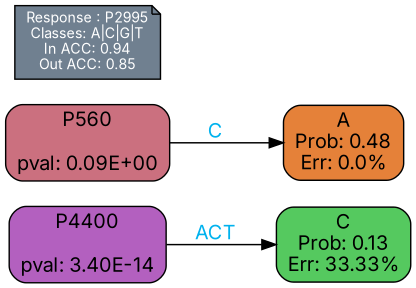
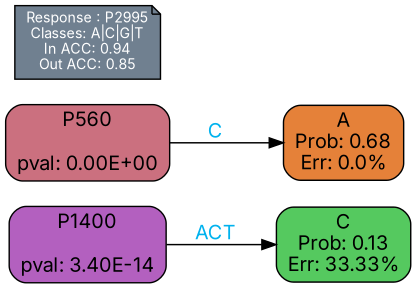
  digraph {
    fontname=Inter
    rankdir=LR
    ranksep=equally
    splines=polylines
    node [color=black fontname=Inter shape=box style="filled, rounded"]
    edge [fontcolor=deepskyblue2 fontname=Inter]
    n1 [fillcolor="#55c95f" label="C\nProb: 0.13\nErr: 33.33%"]
-   n2 [fillcolor="#e58139" label="A\nProb: 0.48\nErr: 0.0%"]
+   n2 [fillcolor="#e58139" label="A\nProb: 0.68\nErr: 0.0%"]
    n3 [align=left fillcolor=slategray fontcolor=white fontsize=10 label="Response : P2995\nClasses: A|C|G|T\nIn ACC: 0.94\nOut ACC: 0.85\n" shape=note style=filled]
-   n4 [fillcolor="#cb707f" label="P560\n\npval: 0.09E+00"]
-   n5 [fillcolor="#b360bf" label="P4400\n\npval: 3.40E-14"]
+   n4 [fillcolor="#cb707f" label="P560\n\npval: 0.00E+00"]
+   n5 [fillcolor="#b360bf" label="P1400\n\npval: 3.40E-14"]
    subgraph sub_1 {
      rank=same
      n1
      n2
    }
    subgraph sub_2 {
      rank=same
      n3
      n4
    }
    n4 -> n2 [label=C]
    n5 -> n1 [label=ACT]
  }
